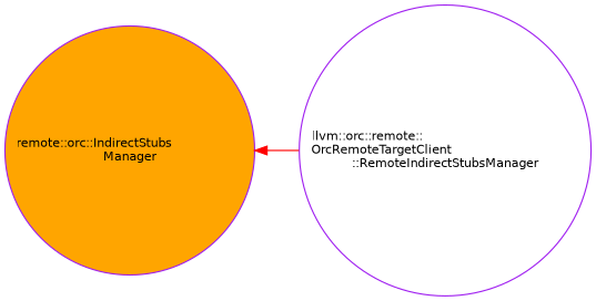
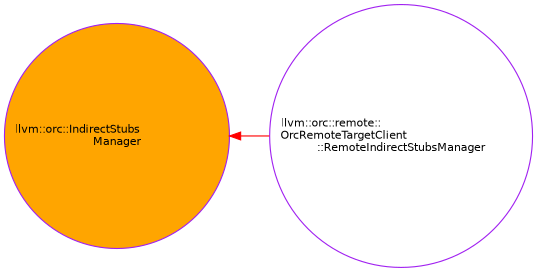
  digraph {
    rankdir=LR
    node [color=purple fontname=Helvetica fontsize=10 shape=circle style=filled]
    n1 [fillcolor=white fontcolor=black height=0.2 label="llvm::orc::remote::\lOrcRemoteTargetClient\l::RemoteIndirectStubsManager" width=0.4]
-   n2 [height=0.2 label="remote::orc::IndirectStubs\lManager" width=0.4 fillcolor=orange]
+   n2 [height=0.2 label="llvm::orc::IndirectStubs\lManager" width=0.4 fillcolor=orange]
    n2 -> n1 [color=red dir=back fontname=Helvetica fontsize=10 labelfontname=Helvetica labelfontsize=10 style=solid]
  }
